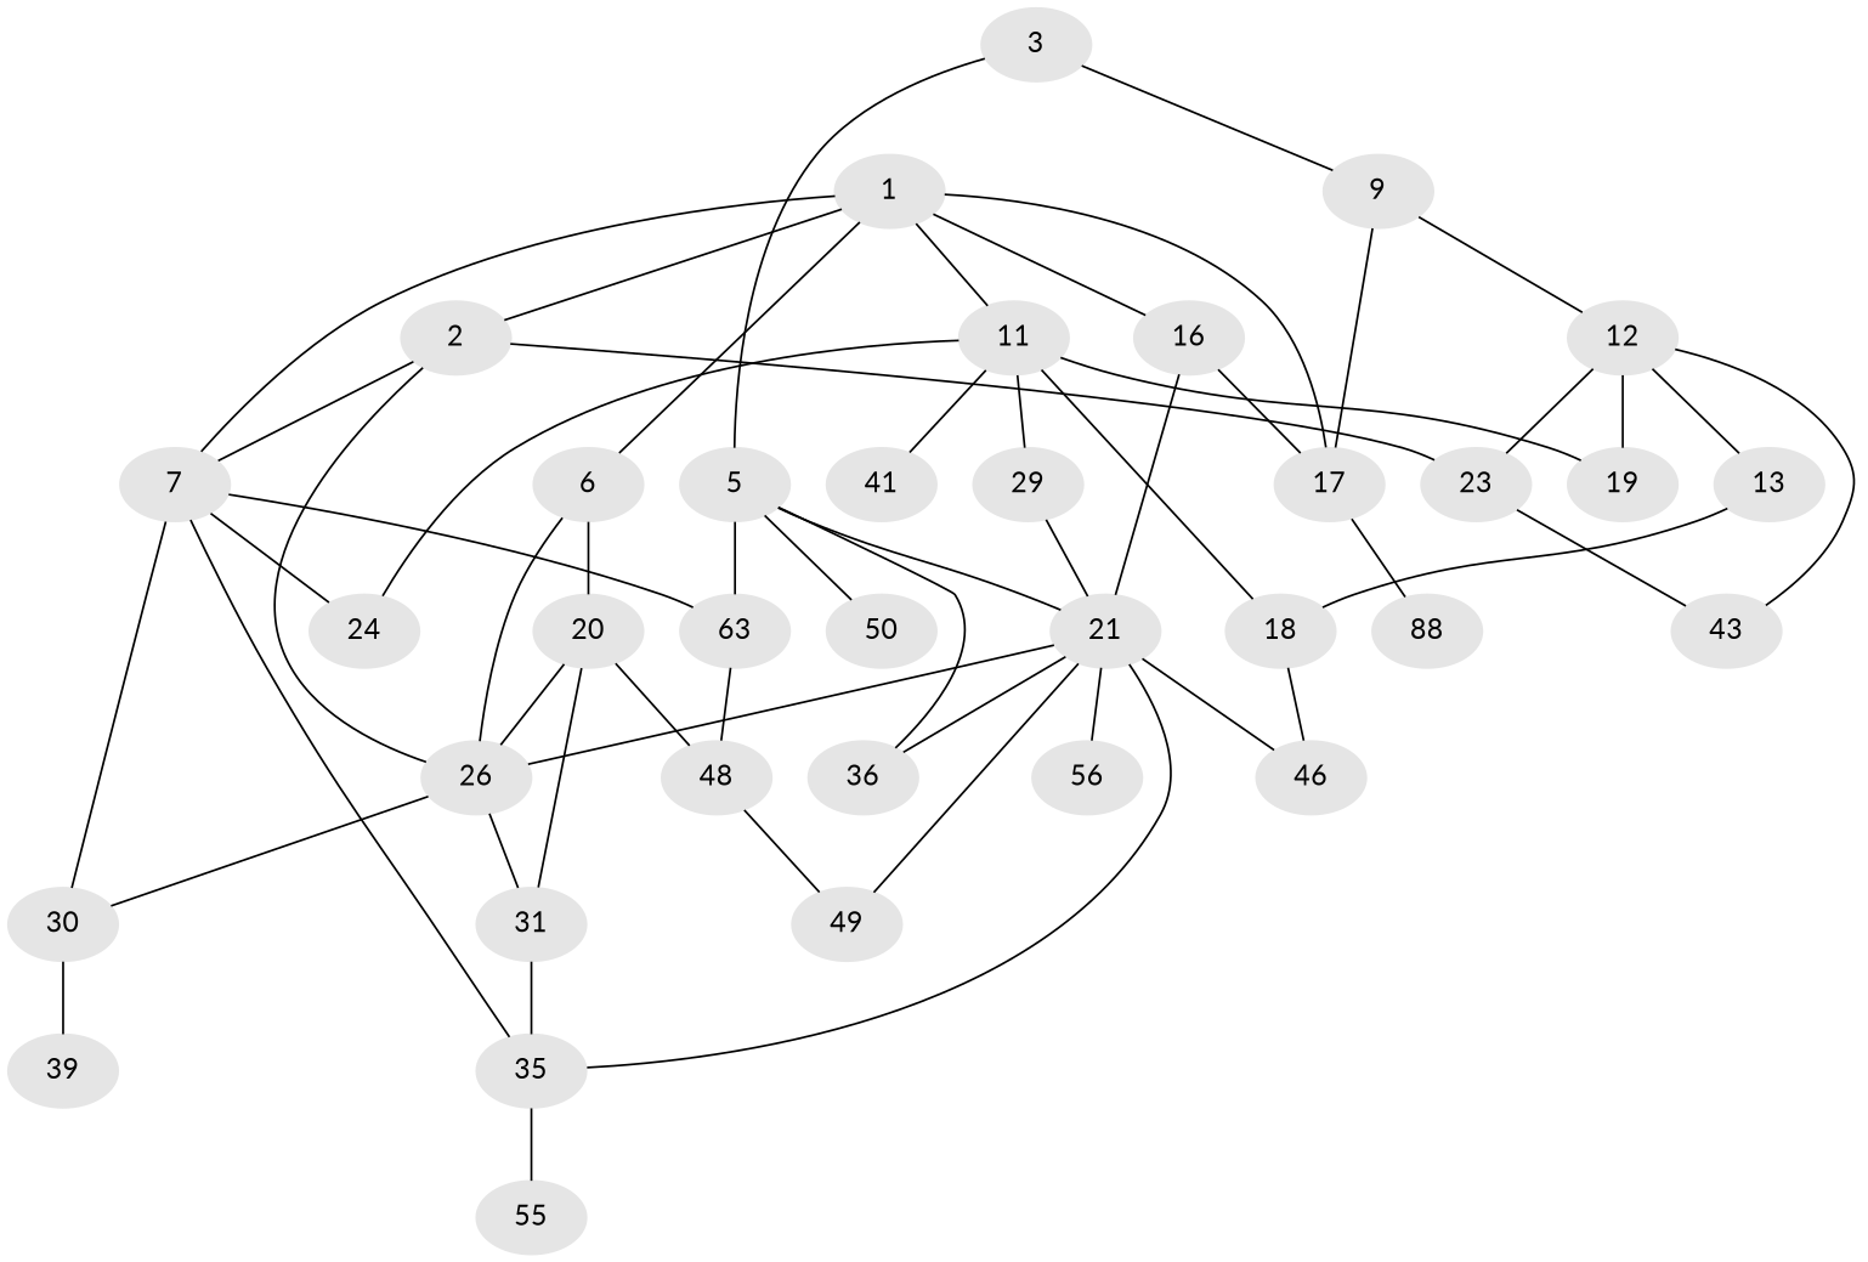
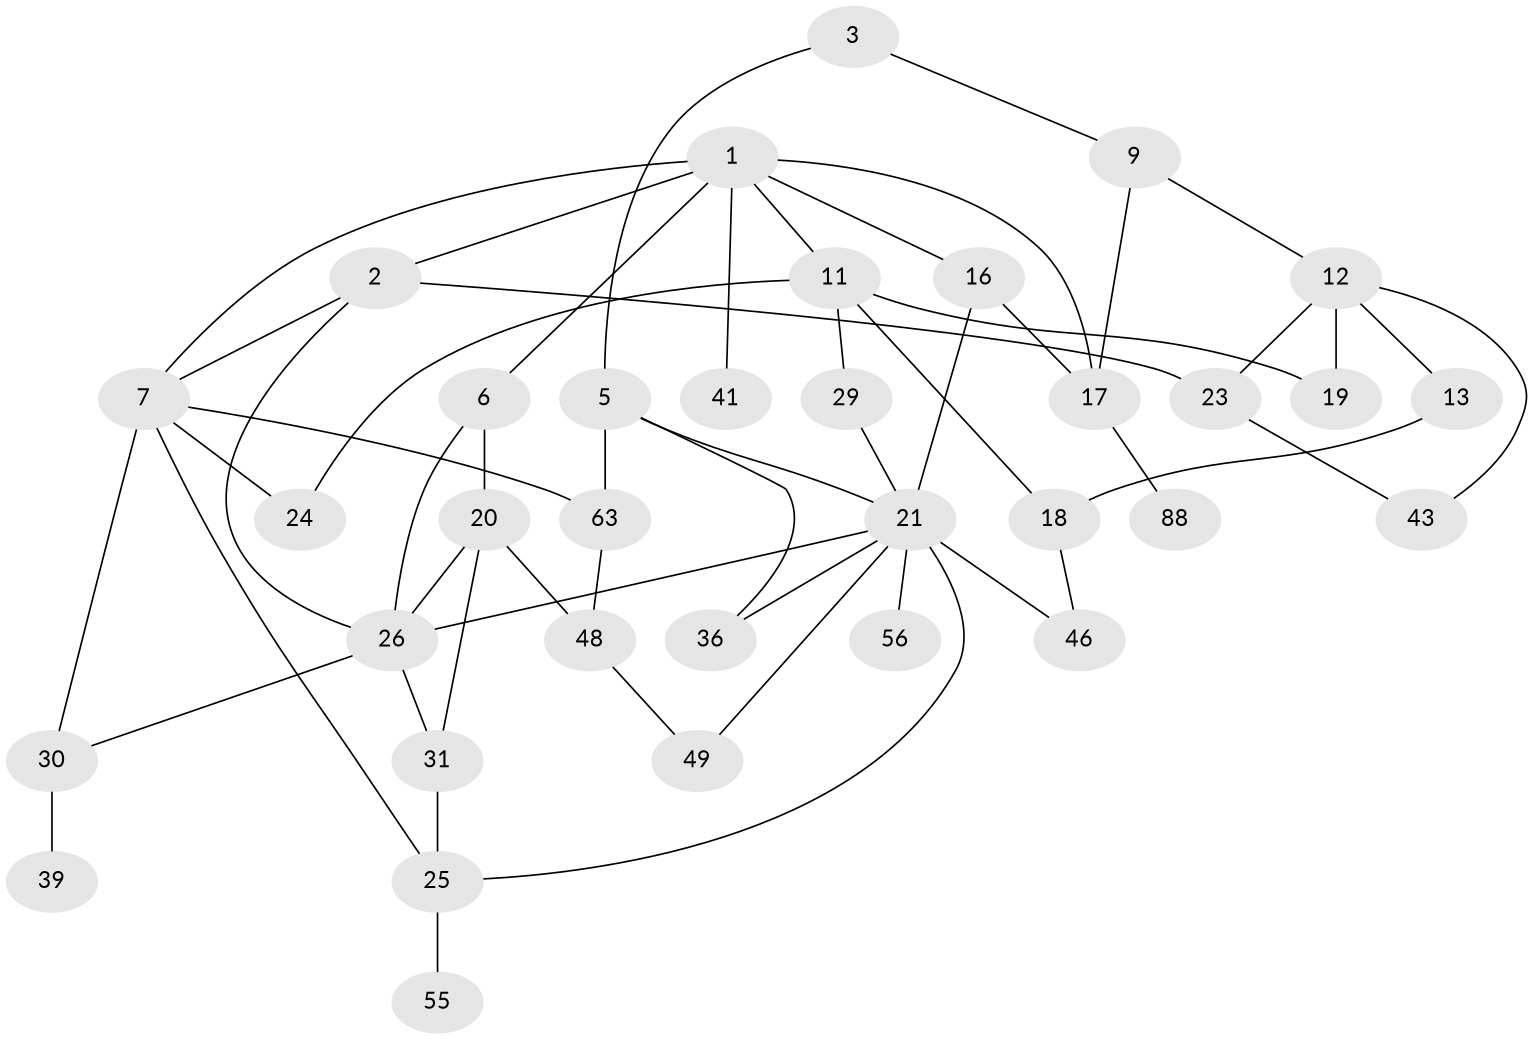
  graph {
    fontname=Lato
    node [color=gray90 fontname=Lato style=filled]
    edge [fontname=Lato]
    1 [super="+4"]
    2 [super="+52"]
    6 [super="+27"]
    7 [super="+8"]
    11 [super="+14"]
    16
    17 [super="+47"]
    41
    26 [super="+37"]
    23 [super="+57"]
    20 [super="+38"]
    n12 [label=63 super="+40"]
    24 [super="+54"]
    30 [super="+34"]
-   35 [super="+45"]
+   35 [super="+45" label=25]
    18 [super="+22"]
    19 [super="+44"]
    29
    21 [super="+51"]
    n20 [label=88]
    5 [super="+32"]
    3
    9 [super="+10"]
    31
    36
-   50
    12 [super="+15"]
    46
    49
    56
    48 [super="+58"]
    39
    55
    13
    43
    1 -- 2
    1 -- 6
    1 -- 7
    1 -- 11
    1 -- 16
    1 -- 17
-   11 -- 41
+   1 -- 41
    2 -- 7
    2 -- 26
    2 -- 23
    6 -- 26
    6 -- 20
    7 -- n12
    7 -- 24
    7 -- 30
    7 -- 35
    11 -- 24
    11 -- 18
    11 -- 19
    11 -- 29
    16 -- 17
    16 -- 21
    17 -- n20
    26 -- 30
    26 -- 31
    23 -- 43
    20 -- 26
    20 -- 31
    20 -- 48
    n12 -- 48
    30 -- 39
    35 -- 55
    18 -- 46
    29 -- 21
    21 -- 26
    21 -- 35
    21 -- 36
    21 -- 46
    21 -- 49
    21 -- 56
    5 -- n12
    5 -- 21
    5 -- 36
-   5 -- 50
    3 -- 5
    3 -- 9
    9 -- 17
    9 -- 12
    31 -- 35 [weight=2]
    12 -- 23
    12 -- 19 [weight=2]
    12 -- 13
    12 -- 43
    48 -- 49
    13 -- 18
  }
